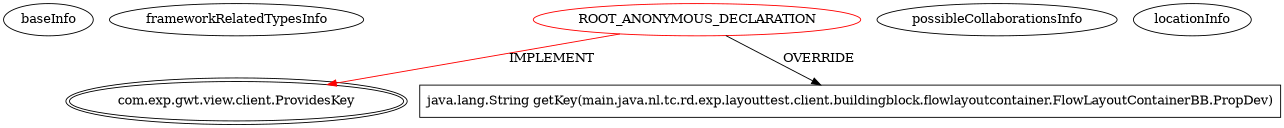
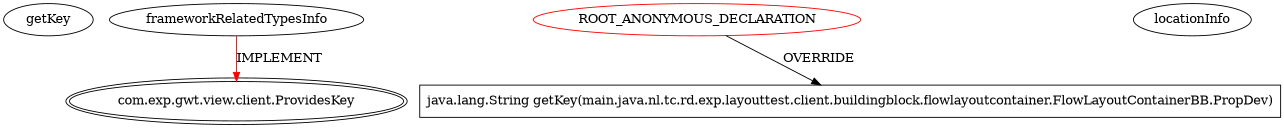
  digraph {
-   baseInfo [category=extension_graph graphId=4336 isAnonymous=true possibleRelation=false]
+   baseInfo [category=extension_graph graphId=4336 isAnonymous=true possibleRelation=false label=getKey]
    frameworkRelatedTypesInfo [0="com.google.gwt.view.client.ProvidesKey"]
-   possibleCollaborationsInfo
    locationInfo [contextSignature="com.google.gwt.user.client.ui.Widget getPropertiesWidget()" filePath="/rdomingonl-layoutTest/layoutTest-master/src/main/java/nl/tc/rd/exp/layouttest/client/buildingblock/flowlayoutcontainer/FlowLayoutContainerBB.java" graphId=4336 projectName="rdomingonl-layoutTest"]
    n5 [color=red isFrameworkType=false label=ROOT_ANONYMOUS_DECLARATION vertexType=ROOT_ANONYMOUS_DECLARATION]
    n6 [isFrameworkType=true label="com.exp.gwt.view.client.ProvidesKey" peripheries=2 vertexType=FRAMEWORK_INTERFACE_TYPE]
    n7 [isFrameworkType=false label="java.lang.String getKey(main.java.nl.tc.rd.exp.layouttest.client.buildingblock.flowlayoutcontainer.FlowLayoutContainerBB.PropDev)" shape=box vertexType=OVERRIDING_METHOD_DECLARATION]
-   n5 -> n6 [color=red label=IMPLEMENT]
+   frameworkRelatedTypesInfo -> n6 [color=red label=IMPLEMENT]
    n5 -> n7 [label=OVERRIDE]
  }
